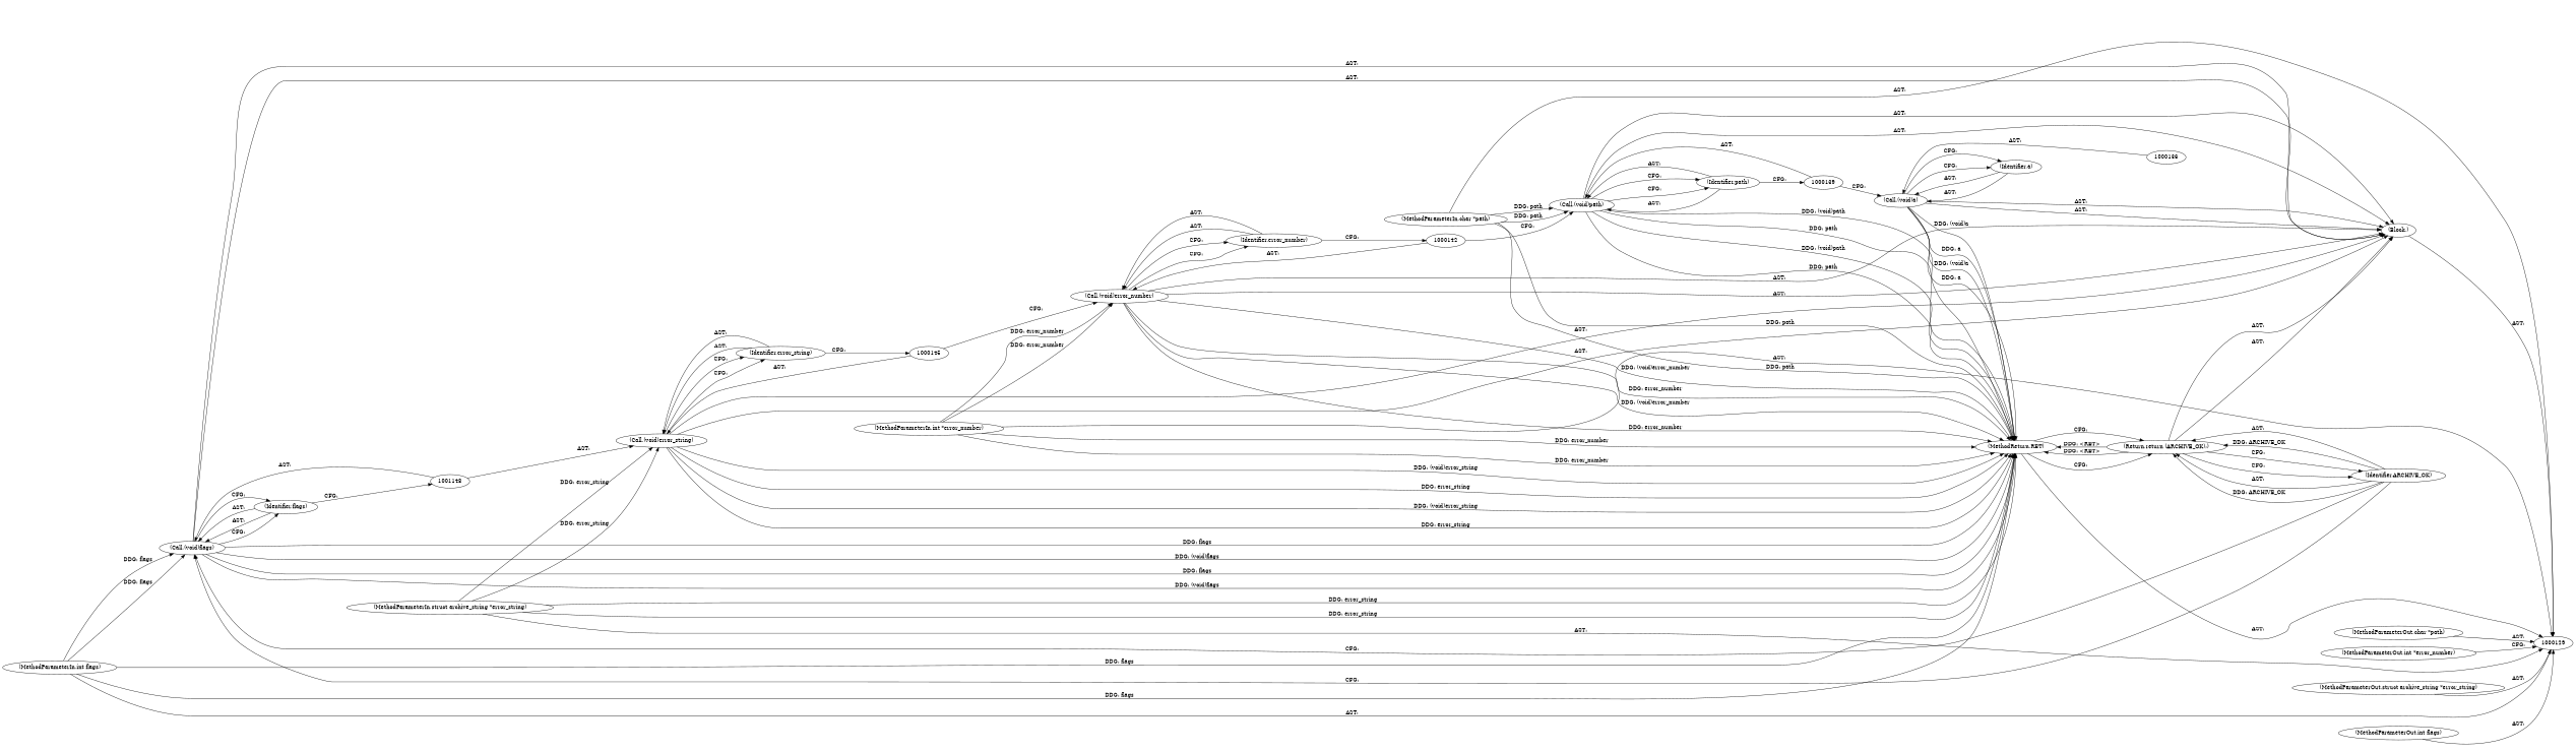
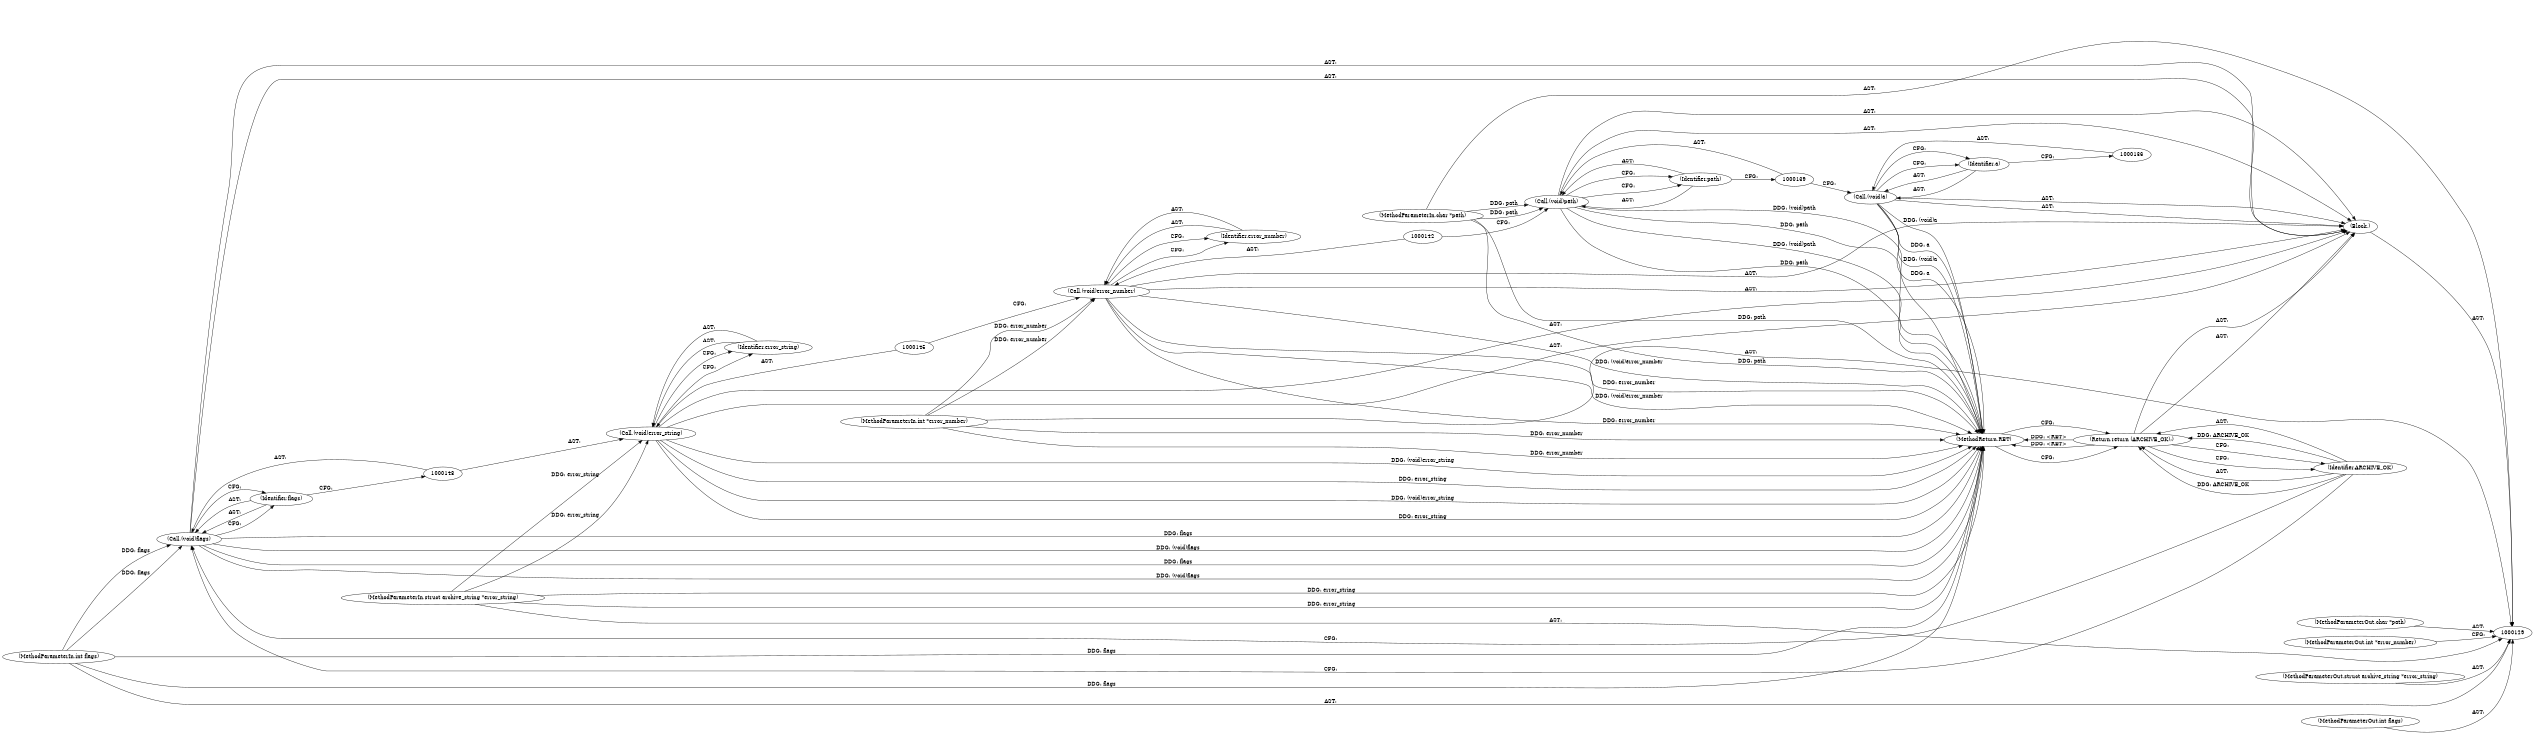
  digraph {
    rankdir=LR
    n1 [label="(Call,(void)flags)"]
    n2 [label="(Identifier,flags)"]
    n3 [label="(MethodReturn,RET)"]
    n4 [label="(Block,)"]
-   1000148 [label=1001148]
+   1000148
    n6 [label="(Return,return (ARCHIVE_OK);)"]
    1000129
    n8 [label="(Call,(void)error_string)"]
    n9 [label="(Identifier,ARCHIVE_OK)"]
    n10 [label="(MethodParameterIn,char *path)"]
    n11 [label="(Call,(void)path)"]
    n12 [label="(Identifier,path)"]
    n13 [label="(MethodParameterOut,char *path)"]
    n14 [label="(MethodParameterIn,int *error_number)"]
    n15 [label="(Call,(void)error_number)"]
    n16 [label="(Identifier,error_number)"]
    n17 [label="(MethodParameterOut,int *error_number)"]
    n18 [label="(MethodParameterIn,struct archive_string *error_string)"]
    n19 [label="(Identifier,error_string)"]
    n20 [label="(MethodParameterOut,struct archive_string *error_string)"]
    n21 [label="(MethodParameterIn,int flags)"]
    n22 [label="(MethodParameterOut,int flags)"]
    n23 [label="(Call,(void)a)"]
    n24 [label="(Identifier,a)"]
    1000136
    1000139
    1000142
    1000145
    n1 -> n2 [label="CFG: "]
    n1 -> n2 [label="CFG: "]
    n1 -> n3 [label="DDG: flags"]
    n1 -> n3 [label="DDG: (void)flags"]
    n1 -> n3 [label="DDG: flags"]
    n1 -> n3 [label="DDG: (void)flags"]
    n1 -> n4 [label="AST: "]
    n1 -> n4 [label="AST: "]
    n2 -> n1 [label="AST: "]
    n2 -> n1 [label="AST: "]
    n2 -> 1000148 [label="CFG: "]
    n3 -> n6 [label="CFG: "]
    n3 -> n6 [label="CFG: "]
-   n3 -> 1000129 [label="AST: "]
    n4 -> 1000129 [label="AST: "]
    1000148 -> n1 [label="AST: "]
    1000148 -> n8 [label="AST: "]
    n6 -> n3 [label="DDG: <RET>"]
    n6 -> n3 [label="DDG: <RET>"]
    n6 -> n4 [label="AST: "]
    n6 -> n4 [label="AST: "]
    n6 -> n9 [label="CFG: "]
    n6 -> n9 [label="CFG: "]
    n8 -> n3 [label="DDG: (void)error_string"]
    n8 -> n3 [label="DDG: error_string"]
    n8 -> n3 [label="DDG: (void)error_string"]
    n8 -> n3 [label="DDG: error_string"]
    n8 -> n4 [label="AST: "]
    n8 -> n4 [label="AST: "]
    n8 -> n19 [label="CFG: "]
    n8 -> n19 [label="CFG: "]
    n9 -> n1 [label="CFG: "]
    n9 -> n1 [label="CFG: "]
    n9 -> n6 [label="AST: "]
    n9 -> n6 [label="DDG: ARCHIVE_OK"]
    n9 -> n6 [label="AST: "]
    n9 -> n6 [label="DDG: ARCHIVE_OK"]
    n10 -> n3 [label="DDG: path"]
    n10 -> n3 [label="DDG: path"]
    n10 -> 1000129 [label="AST: "]
    n10 -> n11 [label="DDG: path"]
    n10 -> n11 [label="DDG: path"]
    n11 -> n3 [label="DDG: path"]
    n11 -> n3 [label="DDG: (void)path"]
    n11 -> n3 [label="DDG: path"]
    n11 -> n3 [label="DDG: (void)path"]
    n11 -> n4 [label="AST: "]
    n11 -> n4 [label="AST: "]
    n11 -> n12 [label="CFG: "]
    n11 -> n12 [label="CFG: "]
    n12 -> n11 [label="AST: "]
    n12 -> n11 [label="AST: "]
    n12 -> 1000139 [label="CFG: "]
    n13 -> 1000129 [label="AST: "]
    n14 -> n3 [label="DDG: error_number"]
    n14 -> n3 [label="DDG: error_number"]
    n14 -> 1000129 [label="AST: "]
    n14 -> n15 [label="DDG: error_number"]
    n14 -> n15 [label="DDG: error_number"]
    n15 -> n3 [label="DDG: error_number"]
    n15 -> n3 [label="DDG: (void)error_number"]
    n15 -> n3 [label="DDG: error_number"]
    n15 -> n3 [label="DDG: (void)error_number"]
    n15 -> n4 [label="AST: "]
    n15 -> n4 [label="AST: "]
    n15 -> n16 [label="CFG: "]
    n15 -> n16 [label="CFG: "]
    n16 -> n15 [label="AST: "]
    n16 -> n15 [label="AST: "]
-   n16 -> 1000142 [label="CFG: "]
    n17 -> 1000129 [label="CFG: "]
    n18 -> n3 [label="DDG: error_string"]
    n18 -> n3 [label="DDG: error_string"]
    n18 -> 1000129 [label="AST: "]
    n18 -> n8 [label="DDG: error_string"]
    n18 -> n8 [label="DDG: error_string"]
    n19 -> n8 [label="AST: "]
    n19 -> n8 [label="AST: "]
-   n19 -> 1000145 [label="CFG: "]
    n20 -> 1000129 [label="AST: "]
    n21 -> n1 [label="DDG: flags"]
    n21 -> n1 [label="DDG: flags"]
    n21 -> n3 [label="DDG: flags"]
    n21 -> n3 [label="DDG: flags"]
    n21 -> 1000129 [label="AST: "]
    n22 -> 1000129 [label="AST: "]
    n23 -> n3 [label="DDG: (void)a"]
    n23 -> n3 [label="DDG: a"]
    n23 -> n3 [label="DDG: (void)a"]
    n23 -> n3 [label="DDG: a"]
    n23 -> n4 [label="AST: "]
    n23 -> n4 [label="AST: "]
    n23 -> n24 [label="CFG: "]
    n23 -> n24 [label="CFG: "]
    n24 -> n23 [label="AST: "]
    n24 -> n23 [label="AST: "]
+   n24 -> 1000136 [label="CFG: "]
    1000136 -> n23 [label="AST: "]
    1000139 -> n11 [label="AST: "]
    1000139 -> n23 [label="CFG: "]
    1000142 -> n11 [label="CFG: "]
    1000142 -> n15 [label="AST: "]
    1000145 -> n8 [label="AST: "]
    1000145 -> n15 [label="CFG: "]
  }
